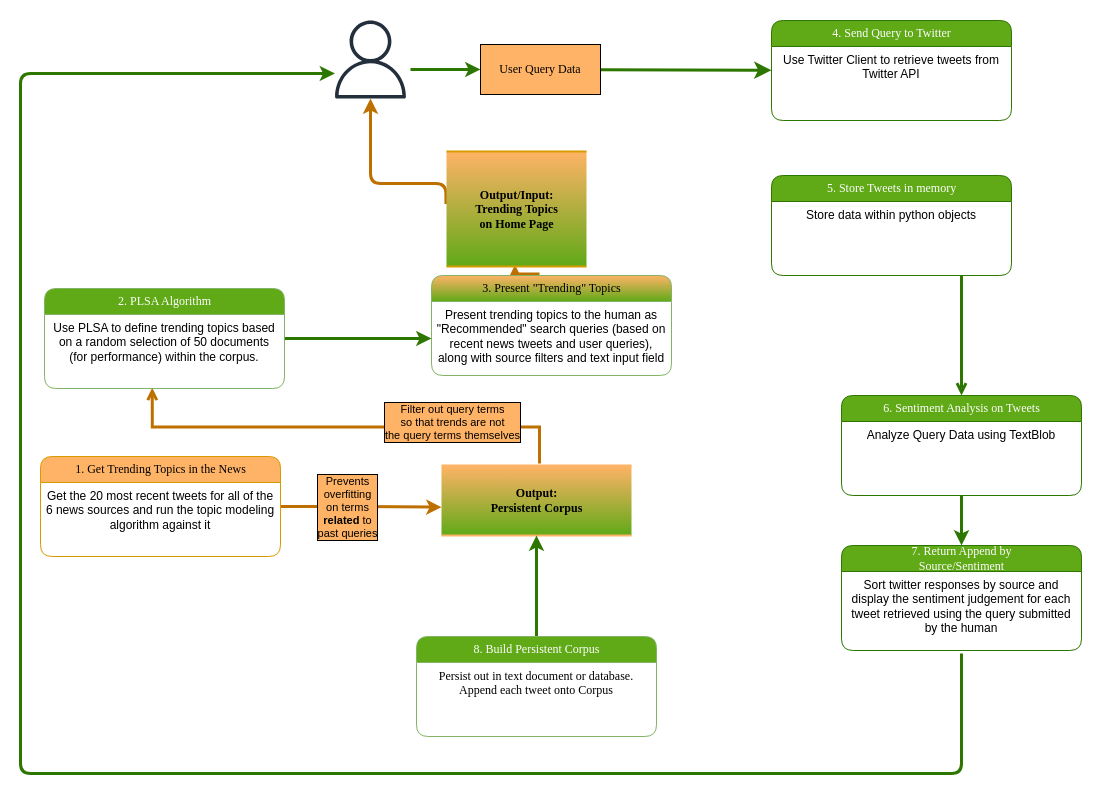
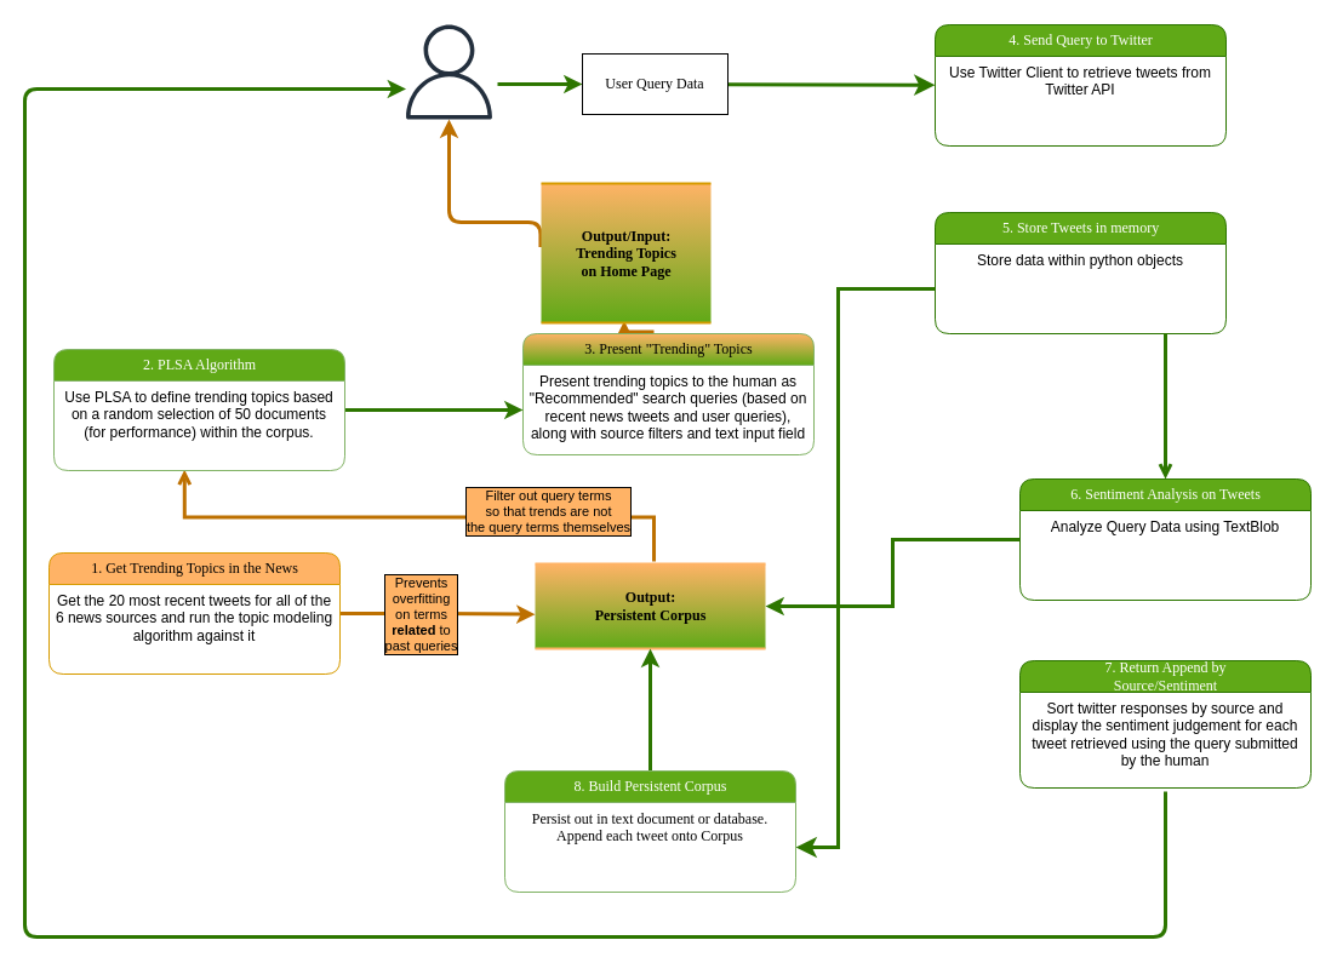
  <mxCell id="0" />
  <mxCell id="1" parent="0" />
  <mxCell id="2" value="" style="edgeStyle=orthogonalEdgeStyle;rounded=0;orthogonalLoop=1;jettySize=auto;html=1;exitX=0.516;exitY=-0.029;exitDx=0;exitDy=0;exitPerimeter=0;entryX=0.449;entryY=0.991;entryDx=0;entryDy=0;entryPerimeter=0;strokeWidth=3;fillColor=#60a917;strokeColor=#BD7000;endArrow=open;" parent="1" source="3" target="33" edge="1"><mxGeometry relative="1" as="geometry"><mxPoint x="537" y="435" as="sourcePoint" /><mxPoint x="540" y="385" as="targetPoint" /></mxGeometry></mxCell>
  <mxCell id="3" value="&lt;b&gt;Output:&lt;br&gt;Persistent Corpus&lt;/b&gt;" style="html=1;rounded=0;shadow=0;comic=0;labelBackgroundColor=none;strokeWidth=2;fontFamily=Verdana;fontSize=12;align=center;shape=mxgraph.ios7ui.horLines;fillColor=#60A917;strokeColor=#FFB366;gradientColor=#FFB366;gradientDirection=north;" parent="1" vertex="1"><mxGeometry x="441" y="465" width="190" height="70" as="geometry" /></mxCell>
  <mxCell id="4" style="html=1;labelBackgroundColor=none;startFill=0;startSize=8;endFill=1;endSize=8;fontFamily=Verdana;fontSize=12;fillColor=#60a917;strokeColor=#2D7600;rounded=0;strokeWidth=3;" parent="1" source="7" target="9" edge="1"><mxGeometry relative="1" as="geometry" /></mxCell>
  <mxCell id="5" value="" style="edgeStyle=orthogonalEdgeStyle;html=1;startArrow=classic;startFill=1;endArrow=none;endFill=0;fillColor=#f0a30a;strokeColor=#BD7000;strokeWidth=3;entryX=-0.004;entryY=0.456;entryDx=0;entryDy=0;entryPerimeter=0;" parent="1" source="34" target="22" edge="1"><mxGeometry relative="1" as="geometry"><mxPoint x="340" y="113" as="sourcePoint" /><Array as="points"><mxPoint x="370" y="183" /></Array></mxGeometry></mxCell>
  <mxCell id="6" style="edgeStyle=none;html=1;exitX=0;exitY=0.5;exitDx=0;exitDy=0;startArrow=classic;startFill=1;endArrow=none;endFill=0;strokeWidth=3;strokeColor=#2D7600;" edge="1" parent="1" source="7"><mxGeometry relative="1" as="geometry"><mxPoint x="410" y="69" as="targetPoint" /></mxGeometry></mxCell>
- <mxCell id="7" value="User Query Data" style="whiteSpace=wrap;html=1;rounded=0;shadow=0;comic=0;labelBackgroundColor=none;strokeWidth=1;fontFamily=Verdana;fontSize=12;align=center;fillColor=#ffb366;" parent="1" vertex="1"><mxGeometry x="480" y="44" width="120" height="50" as="geometry" /></mxCell>
+ <mxCell id="7" value="User Query Data" style="whiteSpace=wrap;html=1;rounded=0;shadow=0;comic=0;labelBackgroundColor=none;strokeWidth=1;fontFamily=Verdana;fontSize=12;align=center;" parent="1" vertex="1"><mxGeometry x="480" y="44" width="120" height="50" as="geometry" /></mxCell>
+ <mxCell id="8" style="edgeStyle=elbowEdgeStyle;html=1;labelBackgroundColor=none;startFill=0;startSize=8;endFill=1;endSize=8;fontFamily=Verdana;fontSize=12;rounded=0;exitX=0;exitY=0.5;exitDx=0;exitDy=0;strokeWidth=3;fillColor=#60a917;strokeColor=#2D7600;" parent="1" source="18" target="26" edge="1"><mxGeometry relative="1" as="geometry"><Array as="points"><mxPoint x="691" y="265" /><mxPoint x="571" y="285" /><mxPoint x="551" y="335" /></Array><mxPoint x="571" y="315" as="targetPoint" /></mxGeometry></mxCell>
  <mxCell id="9" value="4. Send Query to Twitter" style="swimlane;html=1;fontStyle=0;childLayout=stackLayout;horizontal=1;startSize=26;fillColor=#60a917;horizontalStack=0;resizeParent=1;resizeLast=0;collapsible=1;marginBottom=0;swimlaneFillColor=#ffffff;align=center;rounded=1;shadow=0;comic=0;labelBackgroundColor=none;strokeWidth=1;fontFamily=Verdana;fontSize=12;strokeColor=#2D7600;fontColor=#ffffff;" parent="1" vertex="1"><mxGeometry x="771" y="20" width="240" height="100" as="geometry" /></mxCell>
  <mxCell id="10" value="Use Twitter Client to retrieve tweets from Twitter API" style="text;html=1;strokeColor=none;fillColor=none;spacingLeft=4;spacingRight=4;whiteSpace=wrap;overflow=hidden;rotatable=0;points=[[0,0.5],[1,0.5]];portConstraint=eastwest;align=center;" parent="9" vertex="1"><mxGeometry y="26" width="240" height="74" as="geometry" /></mxCell>
- <mxCell id="11" style="edgeStyle=orthogonalEdgeStyle;rounded=0;orthogonalLoop=1;jettySize=auto;html=1;entryX=0.5;entryY=0;entryDx=0;entryDy=0;strokeWidth=3;fillColor=#60a917;strokeColor=#2D7600;" parent="1" source="12" target="14" edge="1"><mxGeometry relative="1" as="geometry"><mxPoint x="961" y="550" as="targetPoint" /></mxGeometry></mxCell>
+ <mxCell id="11" style="edgeStyle=orthogonalEdgeStyle;rounded=0;orthogonalLoop=1;jettySize=auto;html=1;strokeWidth=3;fillColor=#60a917;strokeColor=#2D7600;" parent="1" source="12" target="3" edge="1"><mxGeometry relative="1" as="geometry"><mxPoint x="961" y="550" as="targetPoint" /></mxGeometry></mxCell>
  <mxCell id="12" value="6. Sentiment Analysis on Tweets" style="swimlane;html=1;fontStyle=0;childLayout=stackLayout;horizontal=1;startSize=26;fillColor=#60a917;horizontalStack=0;resizeParent=1;resizeLast=0;collapsible=1;marginBottom=0;swimlaneFillColor=#ffffff;align=center;rounded=1;shadow=0;comic=0;labelBackgroundColor=none;strokeWidth=1;fontFamily=Verdana;fontSize=12;fontColor=#ffffff;strokeColor=#2D7600;" parent="1" vertex="1"><mxGeometry x="841" y="395" width="240" height="100" as="geometry" /></mxCell>
  <mxCell id="13" value="Analyze Query Data using TextBlob" style="text;html=1;strokeColor=none;fillColor=none;spacingLeft=4;spacingRight=4;whiteSpace=wrap;overflow=hidden;rotatable=0;points=[[0,0.5],[1,0.5]];portConstraint=eastwest;align=center;" parent="12" vertex="1"><mxGeometry y="26" width="240" height="74" as="geometry" /></mxCell>
  <mxCell id="14" value="7. Return Append by&lt;br&gt;Source/Sentiment" style="swimlane;html=1;fontStyle=0;childLayout=stackLayout;horizontal=1;startSize=26;fillColor=#60a917;horizontalStack=0;resizeParent=1;resizeLast=0;collapsible=1;marginBottom=0;swimlaneFillColor=#ffffff;align=center;rounded=1;shadow=0;comic=0;labelBackgroundColor=none;strokeWidth=1;fontFamily=Verdana;fontSize=12;fontColor=#ffffff;strokeColor=#2D7600;" parent="1" vertex="1"><mxGeometry x="841" y="545" width="240" height="105" as="geometry" /></mxCell>
  <mxCell id="15" value="Sort twitter responses by source and display the sentiment judgement for each tweet retrieved using the query submitted by the human" style="text;html=1;strokeColor=none;fillColor=none;spacingLeft=4;spacingRight=4;whiteSpace=wrap;overflow=hidden;rotatable=0;points=[[0,0.5],[1,0.5]];portConstraint=eastwest;align=center;" parent="14" vertex="1"><mxGeometry y="26" width="240" height="74" as="geometry" /></mxCell>
  <mxCell id="16" style="edgeStyle=elbowEdgeStyle;rounded=0;orthogonalLoop=1;jettySize=auto;html=1;entryX=0.5;entryY=0;entryDx=0;entryDy=0;startArrow=none;startFill=0;endArrow=open;endFill=1;strokeWidth=3;fillColor=#60a917;strokeColor=#2D7600;" parent="1" source="17" target="12" edge="1"><mxGeometry relative="1" as="geometry" /></mxCell>
  <mxCell id="17" value="5. Store Tweets in memory" style="swimlane;html=1;fontStyle=0;childLayout=stackLayout;horizontal=1;startSize=26;fillColor=#60a917;horizontalStack=0;resizeParent=1;resizeLast=0;collapsible=1;marginBottom=0;swimlaneFillColor=#ffffff;align=center;rounded=1;shadow=0;comic=0;labelBackgroundColor=none;strokeWidth=1;fontFamily=Verdana;fontSize=12;fontColor=#ffffff;strokeColor=#2D7600;" parent="1" vertex="1"><mxGeometry x="771" y="175" width="240" height="100" as="geometry" /></mxCell>
  <mxCell id="18" value="Store data within python objects" style="text;html=1;strokeColor=none;fillColor=none;spacingLeft=4;spacingRight=4;whiteSpace=wrap;overflow=hidden;rotatable=0;points=[[0,0.5],[1,0.5]];portConstraint=eastwest;align=center;" parent="17" vertex="1"><mxGeometry y="26" width="240" height="74" as="geometry" /></mxCell>
  <mxCell id="19" style="edgeStyle=orthogonalEdgeStyle;rounded=0;orthogonalLoop=1;jettySize=auto;html=1;entryX=0.489;entryY=0.986;entryDx=0;entryDy=0;entryPerimeter=0;exitX=0.45;exitY=-0.015;exitDx=0;exitDy=0;exitPerimeter=0;fillColor=#f0a30a;strokeColor=#BD7000;strokeWidth=3;" parent="1" source="20" target="22" edge="1"><mxGeometry relative="1" as="geometry" /></mxCell>
  <mxCell id="20" value="3. Present &quot;Trending&quot; Topics" style="swimlane;html=1;fontStyle=0;childLayout=stackLayout;horizontal=1;startSize=26;fillColor=#FFB366;horizontalStack=0;resizeParent=1;resizeLast=0;collapsible=1;marginBottom=0;swimlaneFillColor=#ffffff;align=center;rounded=1;shadow=0;comic=0;labelBackgroundColor=none;strokeWidth=1;fontFamily=Verdana;fontSize=12;strokeColor=#82B366;gradientColor=#60A917;" parent="1" vertex="1"><mxGeometry x="431" y="275" width="240" height="100" as="geometry" /></mxCell>
  <mxCell id="21" value="Present trending topics to the human as &quot;Recommended&quot; search queries (based on recent news tweets and user queries), along with source filters and text input field" style="text;html=1;strokeColor=none;fillColor=none;spacingLeft=4;spacingRight=4;whiteSpace=wrap;overflow=hidden;rotatable=0;points=[[0,0.5],[1,0.5]];portConstraint=eastwest;align=center;" parent="20" vertex="1"><mxGeometry y="26" width="240" height="74" as="geometry" /></mxCell>
  <mxCell id="22" value="&lt;b&gt;Output/Input:&lt;br&gt;Trending Topics&lt;br&gt;on Home Page&lt;/b&gt;" style="html=1;rounded=0;shadow=0;comic=0;labelBackgroundColor=none;strokeWidth=2;fontFamily=Verdana;fontSize=12;align=center;shape=mxgraph.ios7ui.horLines;fillColor=#FFB366;strokeColor=#d79b00;gradientColor=#60A917;" parent="1" vertex="1"><mxGeometry x="446" y="151" width="140" height="115" as="geometry" /></mxCell>
  <mxCell id="23" value="" style="edgeStyle=orthogonalEdgeStyle;html=1;strokeWidth=3;fillColor=#60a917;strokeColor=#2D7600;" parent="1" source="25" target="3" edge="1"><mxGeometry relative="1" as="geometry" /></mxCell>
  <mxCell id="24" value="Filter out query terms&lt;br&gt;so that trends are not&lt;br&gt;the query terms themselves" style="edgeLabel;html=1;align=center;verticalAlign=middle;resizable=0;points=[];labelBorderColor=default;labelBackgroundColor=#FFB366;" parent="23" vertex="1" connectable="0"><mxGeometry x="-0.195" y="-2" relative="1" as="geometry"><mxPoint x="-87" y="-174" as="offset" /></mxGeometry></mxCell>
  <mxCell id="25" value="&lt;font color=&quot;#ffffff&quot;&gt;8. Build Persistent Corpus&lt;/font&gt;" style="swimlane;html=1;fontStyle=0;childLayout=stackLayout;horizontal=1;startSize=26;fillColor=#60A917;horizontalStack=0;resizeParent=1;resizeLast=0;collapsible=1;marginBottom=0;swimlaneFillColor=#ffffff;align=center;rounded=1;shadow=0;comic=0;labelBackgroundColor=none;strokeWidth=1;fontFamily=Verdana;fontSize=12;strokeColor=#82b366;" parent="1" vertex="1"><mxGeometry x="416" y="636" width="240" height="100" as="geometry" /></mxCell>
  <mxCell id="26" value="&lt;span style=&quot;font-family: &amp;#34;verdana&amp;#34;&quot;&gt;Persist out in text&amp;nbsp;&lt;/span&gt;&lt;span style=&quot;font-family: &amp;#34;verdana&amp;#34;&quot;&gt;document or database. Append each tweet onto Corpus&lt;/span&gt;" style="text;html=1;strokeColor=none;fillColor=none;spacingLeft=4;spacingRight=4;whiteSpace=wrap;overflow=hidden;rotatable=0;points=[[0,0.5],[1,0.5]];portConstraint=eastwest;align=center;" parent="25" vertex="1"><mxGeometry y="26" width="240" height="74" as="geometry" /></mxCell>
  <mxCell id="27" value="" style="edgeStyle=orthogonalEdgeStyle;html=1;rounded=0;entryX=0;entryY=0.595;entryDx=0;entryDy=0;entryPerimeter=0;fillColor=#f0a30a;strokeColor=#BD7000;strokeWidth=3;" parent="1" source="29" target="3" edge="1"><mxGeometry relative="1" as="geometry" /></mxCell>
  <mxCell id="28" value="Prevents&lt;br&gt;overfitting&lt;br&gt;on terms&lt;br&gt;&lt;b&gt;related&lt;/b&gt; to&lt;br&gt;past queries" style="edgeLabel;html=1;align=center;verticalAlign=middle;resizable=0;points=[];labelBorderColor=default;labelBackgroundColor=#FFB366;" parent="27" vertex="1" connectable="0"><mxGeometry x="-0.188" relative="1" as="geometry"><mxPoint as="offset" /></mxGeometry></mxCell>
  <mxCell id="29" value="1. Get Trending Topics in the News" style="swimlane;html=1;fontStyle=0;childLayout=stackLayout;horizontal=1;startSize=26;fillColor=#FFB366;horizontalStack=0;resizeParent=1;resizeLast=0;collapsible=1;marginBottom=0;swimlaneFillColor=#ffffff;align=center;rounded=1;shadow=0;comic=0;labelBackgroundColor=none;strokeWidth=1;fontFamily=Verdana;fontSize=12;strokeColor=#d79b00;" parent="1" vertex="1"><mxGeometry x="40" y="456" width="240" height="100" as="geometry" /></mxCell>
  <mxCell id="30" value="Get the 20 most recent tweets for all of the 6 news sources and run the topic modeling algorithm against it" style="text;html=1;strokeColor=none;fillColor=none;spacingLeft=4;spacingRight=4;whiteSpace=wrap;overflow=hidden;rotatable=0;points=[[0,0.5],[1,0.5]];portConstraint=eastwest;align=center;" parent="29" vertex="1"><mxGeometry y="26" width="240" height="74" as="geometry" /></mxCell>
  <mxCell id="31" value="" style="edgeStyle=orthogonalEdgeStyle;html=1;rounded=0;strokeWidth=3;fillColor=#60a917;strokeColor=#2D7600;" parent="1" source="32" target="21" edge="1"><mxGeometry relative="1" as="geometry" /></mxCell>
  <mxCell id="32" value="&lt;font color=&quot;#ffffff&quot;&gt;2. PLSA Algorithm&lt;/font&gt;" style="swimlane;html=1;fontStyle=0;childLayout=stackLayout;horizontal=1;startSize=26;fillColor=#60A917;horizontalStack=0;resizeParent=1;resizeLast=0;collapsible=1;marginBottom=0;swimlaneFillColor=#ffffff;align=center;rounded=1;shadow=0;comic=0;labelBackgroundColor=none;strokeWidth=1;fontFamily=Verdana;fontSize=12;strokeColor=#82B366;" parent="1" vertex="1"><mxGeometry x="44" y="288" width="240" height="100" as="geometry" /></mxCell>
  <mxCell id="33" value="Use PLSA to define trending topics based on a random selection of 50 documents (for performance)&amp;nbsp;within the corpus." style="text;html=1;strokeColor=none;fillColor=none;spacingLeft=4;spacingRight=4;whiteSpace=wrap;overflow=hidden;rotatable=0;points=[[0,0.5],[1,0.5]];portConstraint=eastwest;align=center;" parent="32" vertex="1"><mxGeometry y="26" width="240" height="74" as="geometry" /></mxCell>
  <mxCell id="34" value="" style="sketch=0;outlineConnect=0;fontColor=#232F3E;gradientColor=none;fillColor=#232F3D;strokeColor=none;dashed=0;verticalLabelPosition=bottom;verticalAlign=top;align=center;html=1;fontSize=12;fontStyle=0;aspect=fixed;pointerEvents=1;shape=mxgraph.aws4.user;" vertex="1" parent="1"><mxGeometry x="331" y="20" width="78" height="78" as="geometry" /></mxCell>
  <mxCell id="35" style="edgeStyle=orthogonalEdgeStyle;html=1;startArrow=none;startFill=0;endArrow=classic;endFill=1;strokeColor=#2D7600;strokeWidth=3;" edge="1" parent="1" target="34"><mxGeometry relative="1" as="geometry"><mxPoint x="961" y="653" as="sourcePoint" /><Array as="points"><mxPoint x="961" y="773" /><mxPoint x="20" y="773" /><mxPoint x="20" y="73" /></Array></mxGeometry></mxCell>
